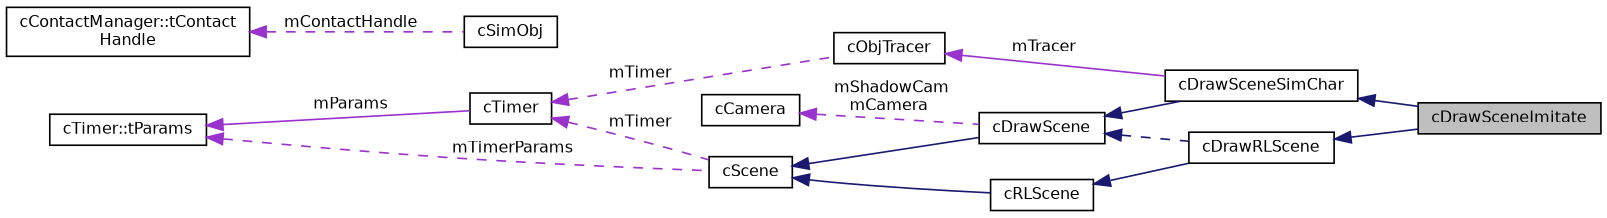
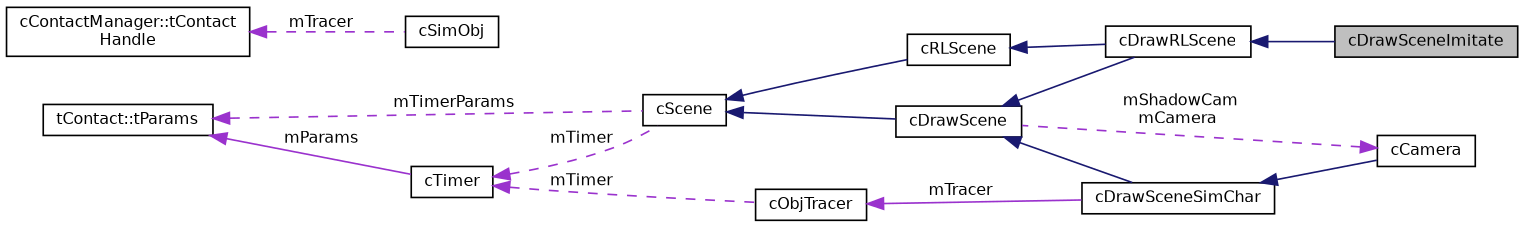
  digraph {
    rankdir=LR
    node [color=black fillcolor=white fontname=Helvetica fontsize=10 shape=record style=filled]
    edge [color=midnightblue dir=back fontname=Helvetica fontsize=10 labelfontname=Helvetica labelfontsize=10 style=solid]
    n1 [fillcolor=grey75 fontcolor=black height=0.2 label=cDrawSceneImitate width=0.4]
    n2 [height=0.2 label=cDrawRLScene width=0.4]
    n3 [height=0.2 label=cRLScene width=0.4]
    n4 [height=0.2 label=cScene width=0.4]
    n5 [height=0.2 label=cDrawScene width=0.4]
    n6 [height=0.2 label=cDrawSceneSimChar width=0.4]
    n7 [height=0.2 label=cTimer width=0.4]
    n8 [height=0.2 label=cObjTracer width=0.4]
-   n9 [height=0.2 label="cTimer::tParams" width=0.4]
+   n9 [height=0.2 label="tContact::tParams" width=0.4]
    n10 [height=0.2 label=cCamera width=0.4]
    n11 [height=0.2 label=cSimObj width=0.4]
    n12 [height=0.2 label="cContactManager::tContact\lHandle" width=0.4]
    n2 -> n1
    n3 -> n2
    n4 -> n3
    n4 -> n5
-   n5 -> n2 [style=dashed]
+   n5 -> n2
    n5 -> n6
-   n6 -> n1
+   n6 -> n10
    n7 -> n4 [color=darkorchid3 label=" mTimer" style=dashed]
    n7 -> n8 [color=darkorchid3 label=" mTimer" style=dashed]
    n8 -> n6 [color=darkorchid3 label=" mTracer"]
    n9 -> n4 [color=darkorchid3 label=" mTimerParams" style=dashed]
    n9 -> n7 [color=darkorchid3 label=" mParams"]
    n10 -> n5 [color=darkorchid3 label=" mShadowCam\nmCamera" style=dashed]
-   n12 -> n11 [color=darkorchid3 label=" mContactHandle" style=dashed]
+   n12 -> n11 [color=darkorchid3 label=" mTracer" style=dashed]
  }
